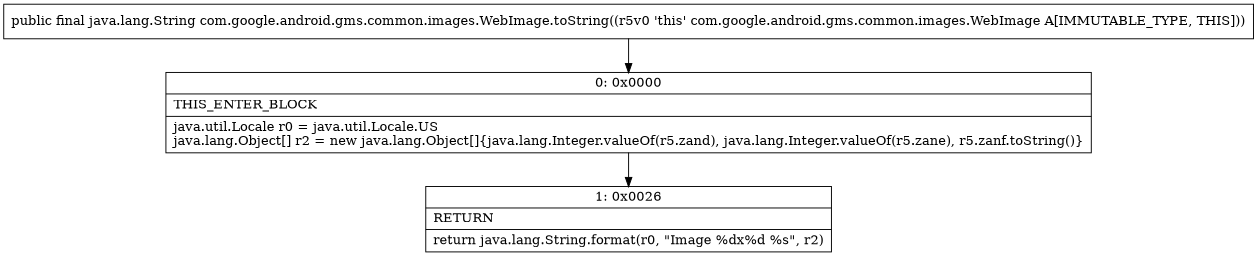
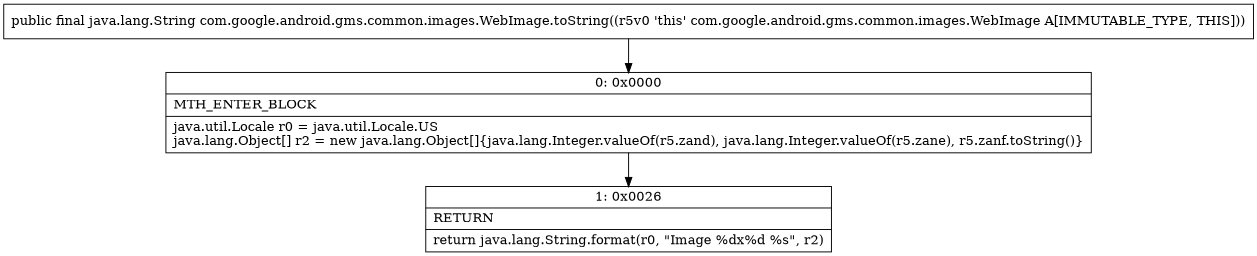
  digraph {
    node [shape=record]
-   n1 [label="{0\:\ 0x0000|THIS_ENTER_BLOCK\l|java.util.Locale r0 = java.util.Locale.US\ljava.lang.Object[] r2 = new java.lang.Object[]\{java.lang.Integer.valueOf(r5.zand), java.lang.Integer.valueOf(r5.zane), r5.zanf.toString()\}\l}"]
+   n1 [label="{0\:\ 0x0000|MTH_ENTER_BLOCK\l|java.util.Locale r0 = java.util.Locale.US\ljava.lang.Object[] r2 = new java.lang.Object[]\{java.lang.Integer.valueOf(r5.zand), java.lang.Integer.valueOf(r5.zane), r5.zanf.toString()\}\l}"]
    n2 [label="{1\:\ 0x0026|RETURN\l|return java.lang.String.format(r0, \"Image %dx%d %s\", r2)\l}"]
    n3 [label="{public final java.lang.String com.google.android.gms.common.images.WebImage.toString((r5v0 'this' com.google.android.gms.common.images.WebImage A[IMMUTABLE_TYPE, THIS])) }"]
    n1 -> n2
    n3 -> n1
  }
